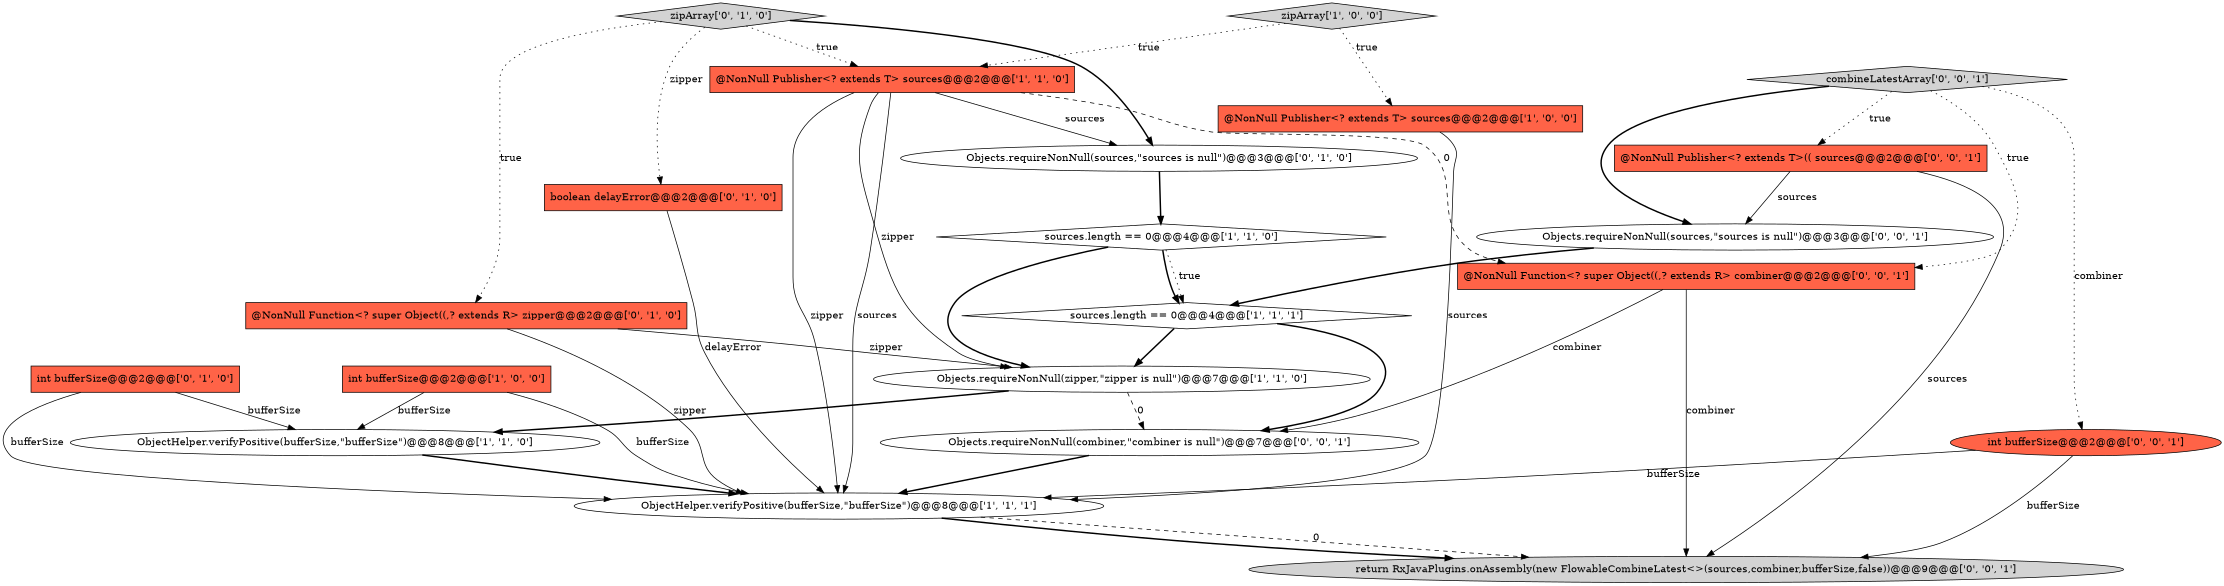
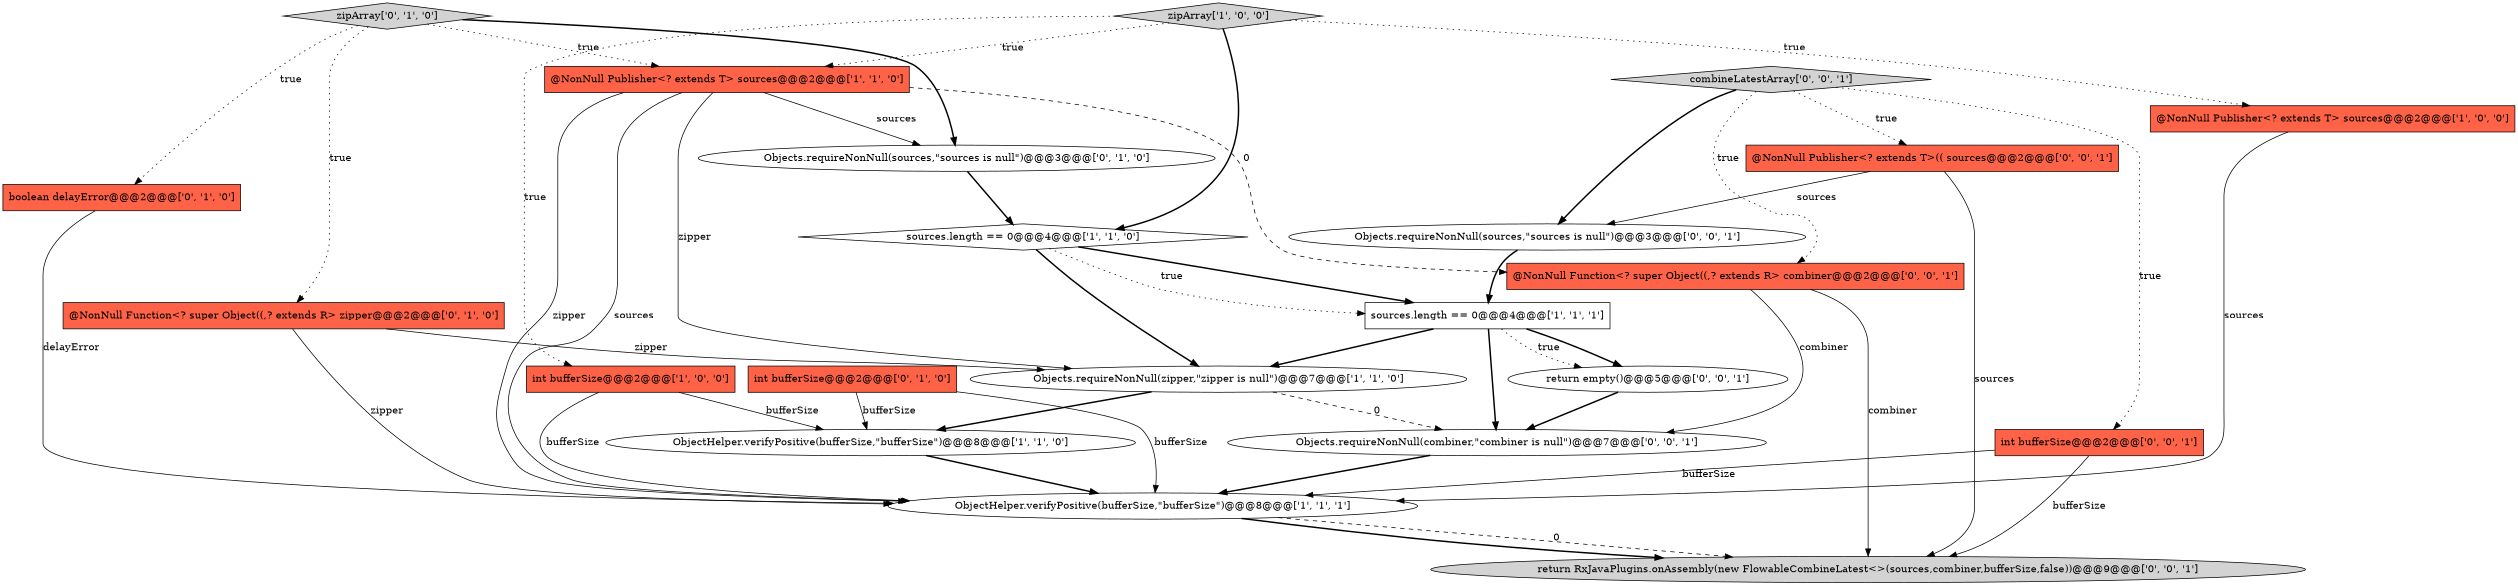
  digraph {
    node [fillcolor=white shape=box style=filled]
    edge [style=solid]
    n1 [fillcolor=lightgray label="zipArray['0', '1', '0']" shape=diamond]
    n2 [label="Objects.requireNonNull(sources,\"sources is null\")@@@3@@@['0', '1', '0']" shape=ellipse]
    n3 [fillcolor=tomato label="@NonNull Function<? super Object((,? extends R> zipper@@@2@@@['0', '1', '0']"]
    n4 [fillcolor=tomato label="boolean delayError@@@2@@@['0', '1', '0']"]
    n5 [fillcolor=tomato label="@NonNull Publisher<? extends T> sources@@@2@@@['1', '1', '0']"]
    n6 [fillcolor=tomato label="int bufferSize@@@2@@@['0', '1', '0']"]
    n7 [label="ObjectHelper.verifyPositive(bufferSize,\"bufferSize\")@@@8@@@['1', '1', '0']" shape=ellipse]
    n8 [label="ObjectHelper.verifyPositive(bufferSize,\"bufferSize\")@@@8@@@['1', '1', '1']" shape=ellipse]
    n9 [label="sources.length == 0@@@4@@@['1', '1', '0']" shape=diamond]
    n10 [label="Objects.requireNonNull(zipper,\"zipper is null\")@@@7@@@['1', '1', '0']" shape=ellipse]
    n11 [fillcolor=tomato label="@NonNull Function<? super Object((,? extends R> combiner@@@2@@@['0', '0', '1']"]
    n12 [label="Objects.requireNonNull(combiner,\"combiner is null\")@@@7@@@['0', '0', '1']" shape=ellipse]
-   n13 [label="sources.length == 0@@@4@@@['1', '1', '1']" shape=diamond]
+   n13 [label="sources.length == 0@@@4@@@['1', '1', '1']"]
+   n14 [label="return empty()@@@5@@@['0', '0', '1']" shape=ellipse]
    n15 [fillcolor=lightgray label="return RxJavaPlugins.onAssembly(new FlowableCombineLatest<>(sources,combiner,bufferSize,false))@@@9@@@['0', '0', '1']" shape=ellipse]
    n16 [fillcolor=lightgray label="combineLatestArray['0', '0', '1']" shape=diamond]
-   n17 [fillcolor=tomato label="int bufferSize@@@2@@@['0', '0', '1']" shape=ellipse]
+   n17 [fillcolor=tomato label="int bufferSize@@@2@@@['0', '0', '1']"]
    n18 [fillcolor=tomato label="@NonNull Publisher<? extends T>(( sources@@@2@@@['0', '0', '1']"]
    n19 [label="Objects.requireNonNull(sources,\"sources is null\")@@@3@@@['0', '0', '1']" shape=ellipse]
    n20 [fillcolor=lightgray label="zipArray['1', '0', '0']" shape=diamond]
    n21 [fillcolor=tomato label="int bufferSize@@@2@@@['1', '0', '0']"]
    n22 [fillcolor=tomato label="@NonNull Publisher<? extends T> sources@@@2@@@['1', '0', '0']"]
    n1 -> n2 [style=bold]
    n1 -> n3 [label=true style=dotted]
-   n1 -> n4 [label=zipper style=dotted]
+   n1 -> n4 [label=true style=dotted]
    n1 -> n5 [label=true style=dotted]
    n2 -> n9 [style=bold]
    n3 -> n8 [label=zipper]
    n3 -> n10 [label=zipper]
    n4 -> n8 [label=delayError]
    n5 -> n2 [label=sources]
    n5 -> n8 [label=sources]
    n5 -> n8 [label=zipper]
    n5 -> n10 [label=zipper]
    n5 -> n11 [label=0 style=dashed]
    n6 -> n7 [label=bufferSize]
    n6 -> n8 [label=bufferSize]
    n7 -> n8 [style=bold]
    n8 -> n15 [label=0 style=dashed]
    n8 -> n15 [style=bold]
    n9 -> n10 [style=bold]
    n9 -> n13 [style=bold]
    n9 -> n13 [label=true style=dotted]
    n10 -> n7 [style=bold]
    n10 -> n12 [label=0 style=dashed]
    n11 -> n12 [label=combiner]
    n11 -> n15 [label=combiner]
    n12 -> n8 [style=bold]
    n13 -> n10 [style=bold]
    n13 -> n12 [style=bold]
+   n13 -> n14 [style=bold]
+   n13 -> n14 [label=true style=dotted]
+   n14 -> n12 [style=bold]
    n16 -> n11 [label=true style=dotted]
-   n16 -> n17 [label=combiner style=dotted]
+   n16 -> n17 [label=true style=dotted]
    n16 -> n18 [label=true style=dotted]
    n16 -> n19 [style=bold]
    n17 -> n8 [label=bufferSize]
    n17 -> n15 [label=bufferSize]
    n18 -> n15 [label=sources]
    n18 -> n19 [label=sources]
    n19 -> n13 [style=bold]
    n20 -> n5 [label=true style=dotted]
+   n20 -> n9 [style=bold]
+   n20 -> n21 [label=true style=dotted]
    n20 -> n22 [label=true style=dotted]
    n21 -> n7 [label=bufferSize]
    n21 -> n8 [label=bufferSize]
    n22 -> n8 [label=sources]
  }
